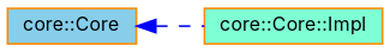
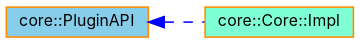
  digraph {
    rankdir=LR
    fontname=Inter
    node [color=darkorange fontname=Inter fontsize=10 shape=record style=filled]
-   n1 [fillcolor=skyblue fontcolor=black height=0.2 label="core::Core" width=0.4]
+   n1 [fillcolor=skyblue fontcolor=black height=0.2 label="core::PluginAPI" width=0.4]
    n2 [fillcolor=aquamarine height=0.2 label="core::Core::Impl" width=0.4]
    n1 -> n2 [color=blue dir=back fontname=Inter fontsize=10 labelfontname=Helvetica labelfontsize=10 style=dashed]
  }
